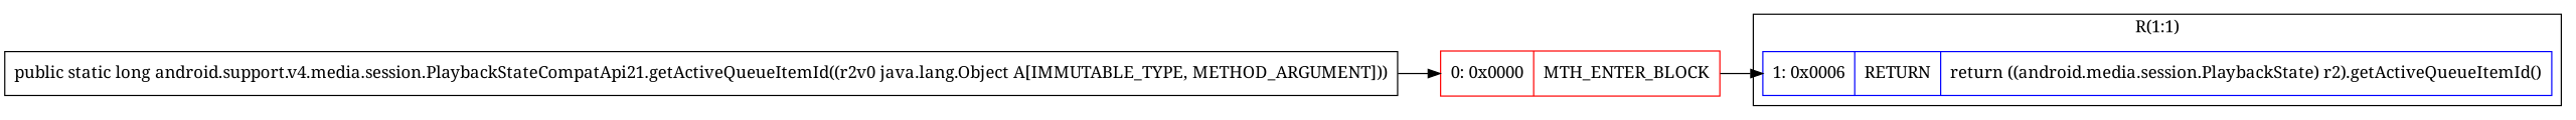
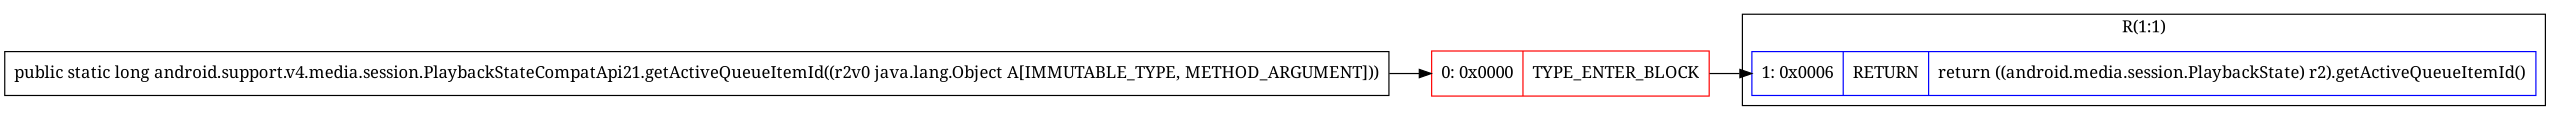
  digraph {
    rankdir=LR
    fontname="Noto Serif"
    node [shape=record fontname="Noto Serif"]
    edge [fontname="Noto Serif"]
    n1 [color=blue label="{1\:\ 0x0006|RETURN\l|return ((android.media.session.PlaybackState) r2).getActiveQueueItemId()\l}"]
-   n2 [color=red label="{0\:\ 0x0000|MTH_ENTER_BLOCK\l}"]
+   n2 [color=red label="{0\:\ 0x0000|TYPE_ENTER_BLOCK\l}"]
    n3 [label="{public static long android.support.v4.media.session.PlaybackStateCompatApi21.getActiveQueueItemId((r2v0 java.lang.Object A[IMMUTABLE_TYPE, METHOD_ARGUMENT])) }"]
    subgraph cluster_1 {
      label="R(1:1)"
      n1
    }
    n2 -> n1
    n3 -> n2
  }
